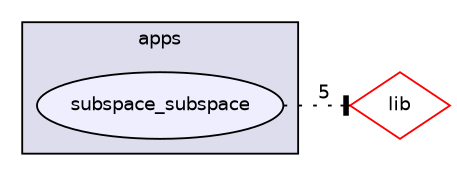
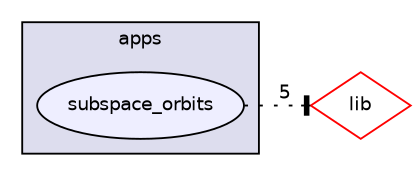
  digraph {
    compound=true
    rankdir=LR
    node [fontname=Helvetica fontsize=10 style=filled]
-   n1 [fillcolor="#eeeeff" label=subspace_subspace pencolor=black shape=ellipse]
+   n1 [fillcolor="#eeeeff" label=subspace_orbits pencolor=black shape=ellipse]
    n2 [color=red fillcolor=white label=lib shape=diamond]
    subgraph cluster_1 {
      bgcolor="#ddddee"
      fontname=Helvetica
      fontsize=10
      label=apps
      pencolor=black
      n1
    }
    n1 -> n2 [headlabel=5 labeldistance=1.5 labelfontname=Helvetica labelfontsize=10 style=dotted arrowhead=tee]
  }
